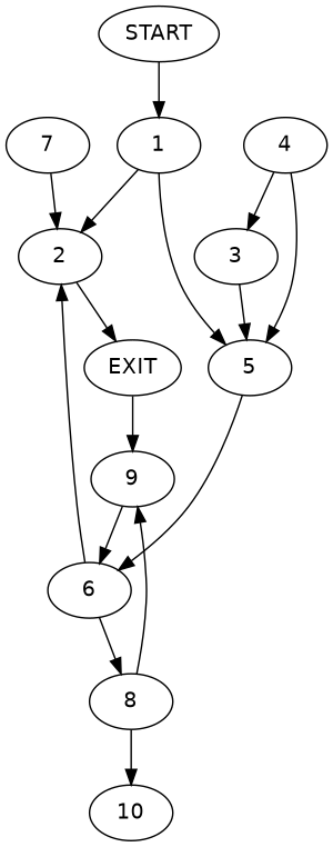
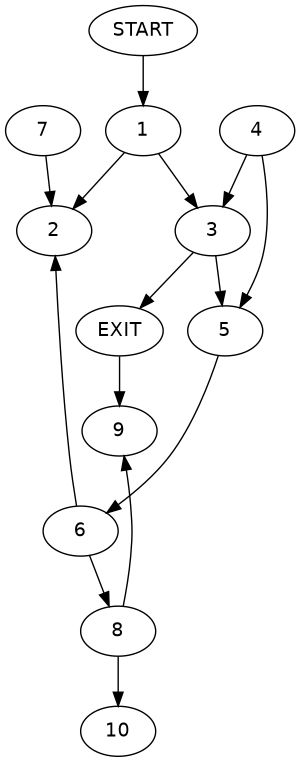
  digraph {
    fontname="DejaVu Sans"
    node [fontname="DejaVu Sans"]
    edge [fontname="DejaVu Sans"]
    n1 [label=START]
    1
    2
    3
    n5 [label=EXIT]
    9
    5
    4
    6
    8
    7
    10
    n1 -> 1
    1 -> 2
-   1 -> 5
-   2 -> n5
+   1 -> 3
+   3 -> n5
    3 -> 5
    n5 -> 9
-   9 -> 6
    5 -> 6
    4 -> 3
    4 -> 5
    6 -> 2
    6 -> 8
    8 -> 9
    8 -> 10
    7 -> 2
  }
